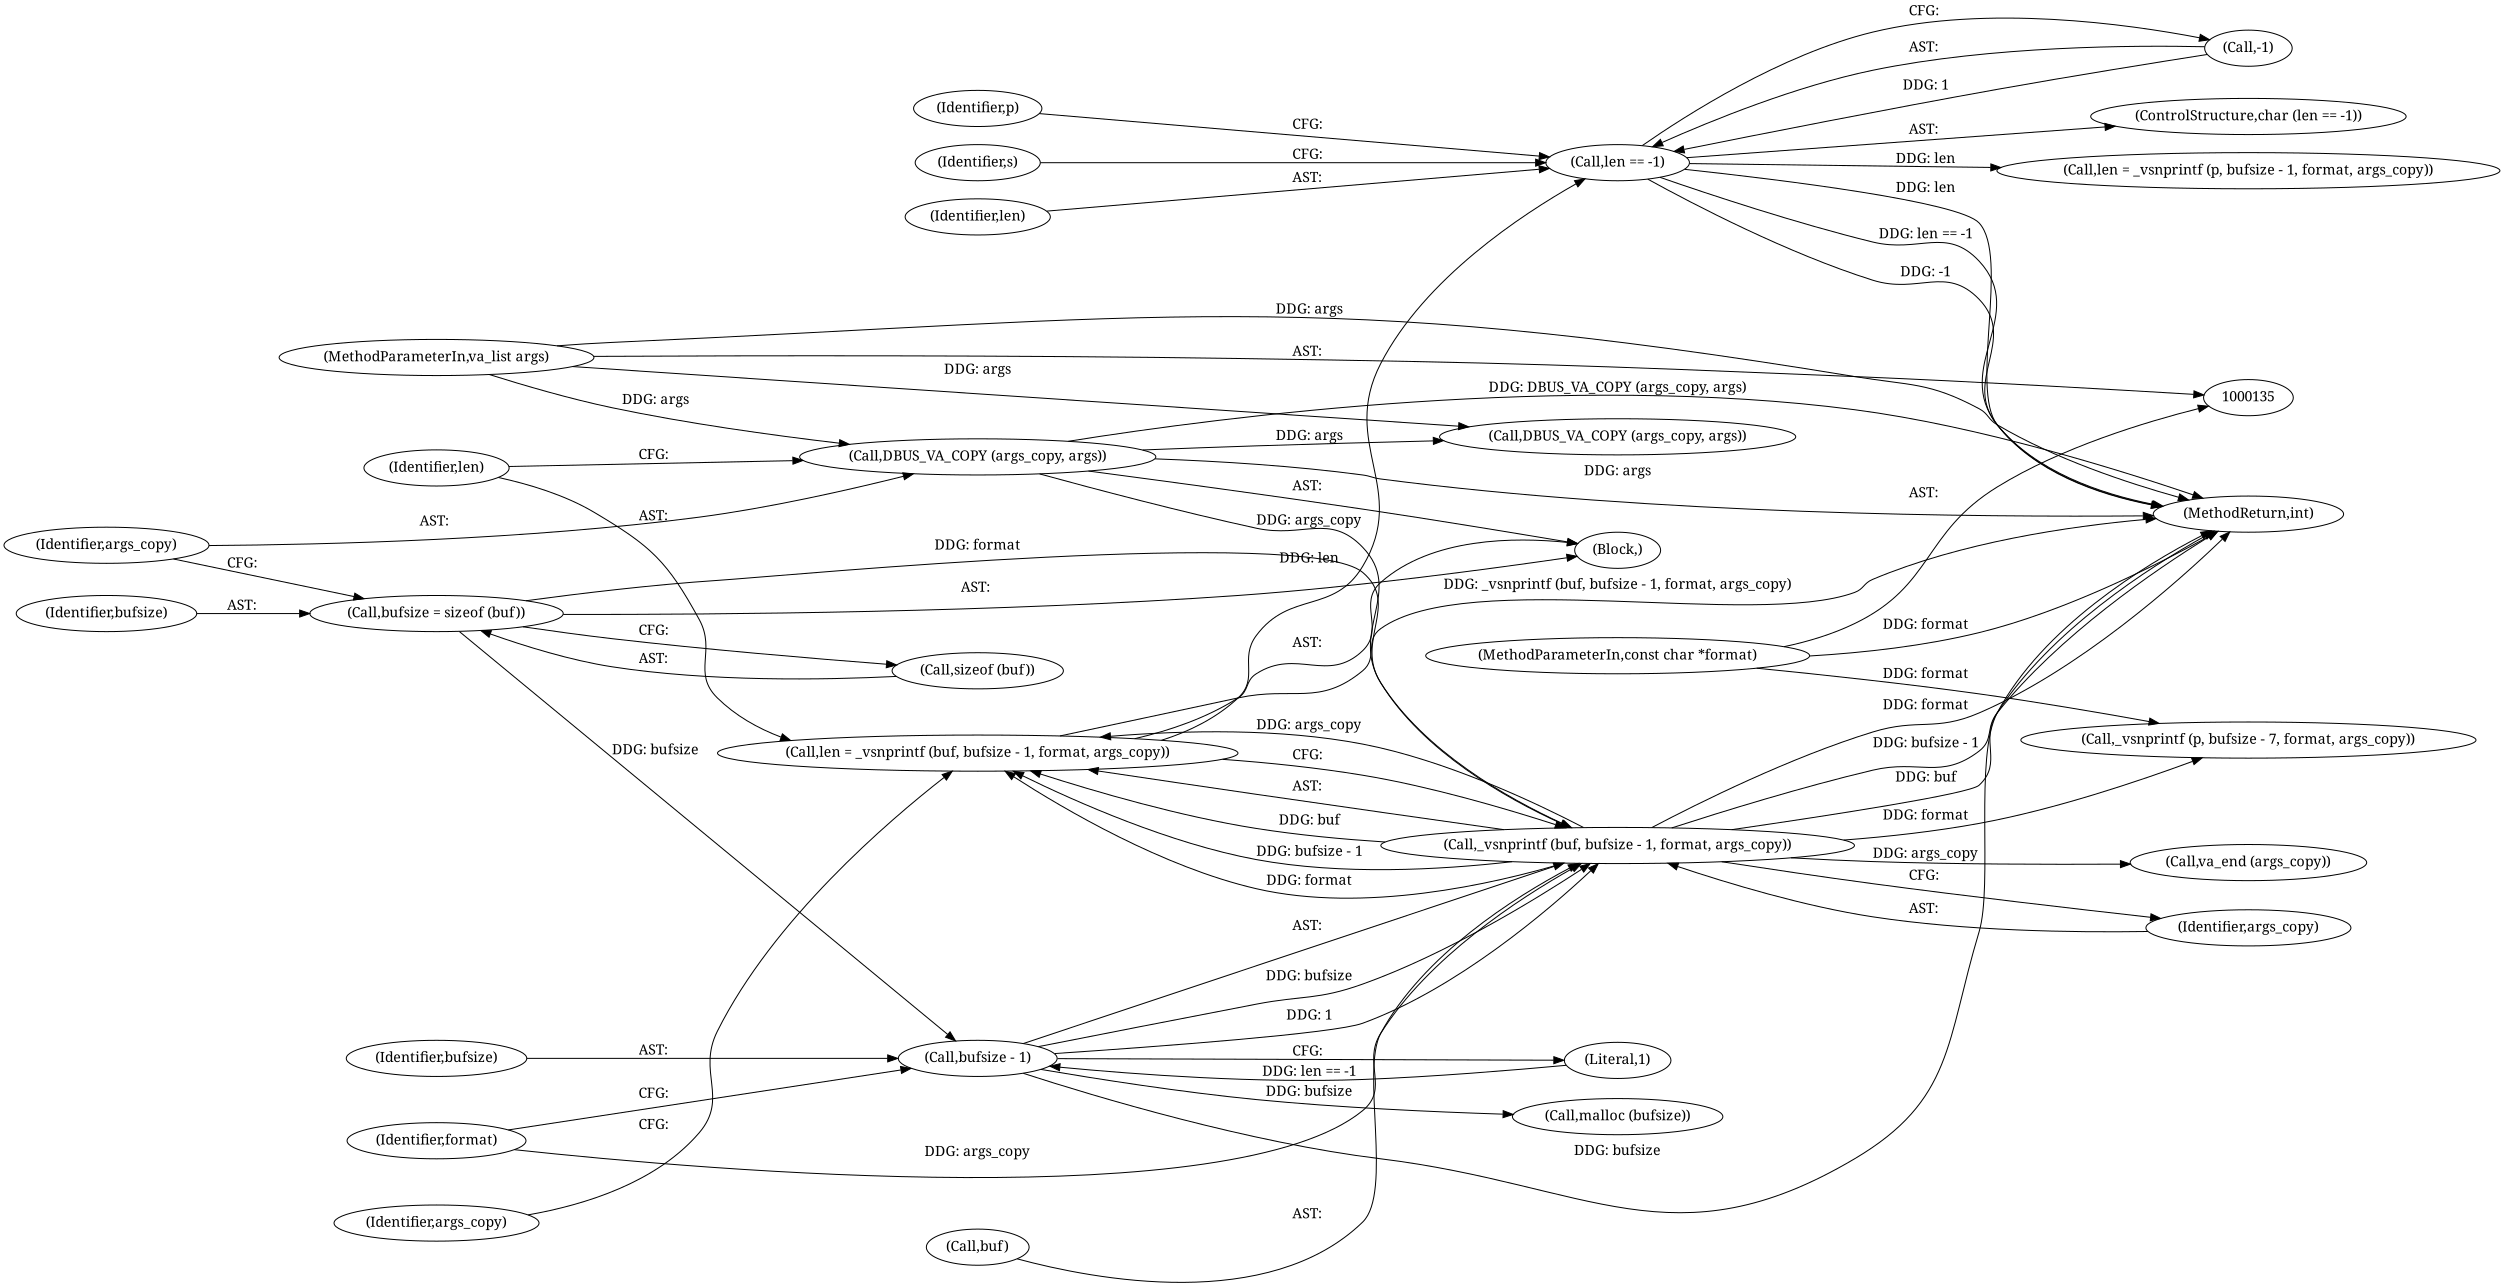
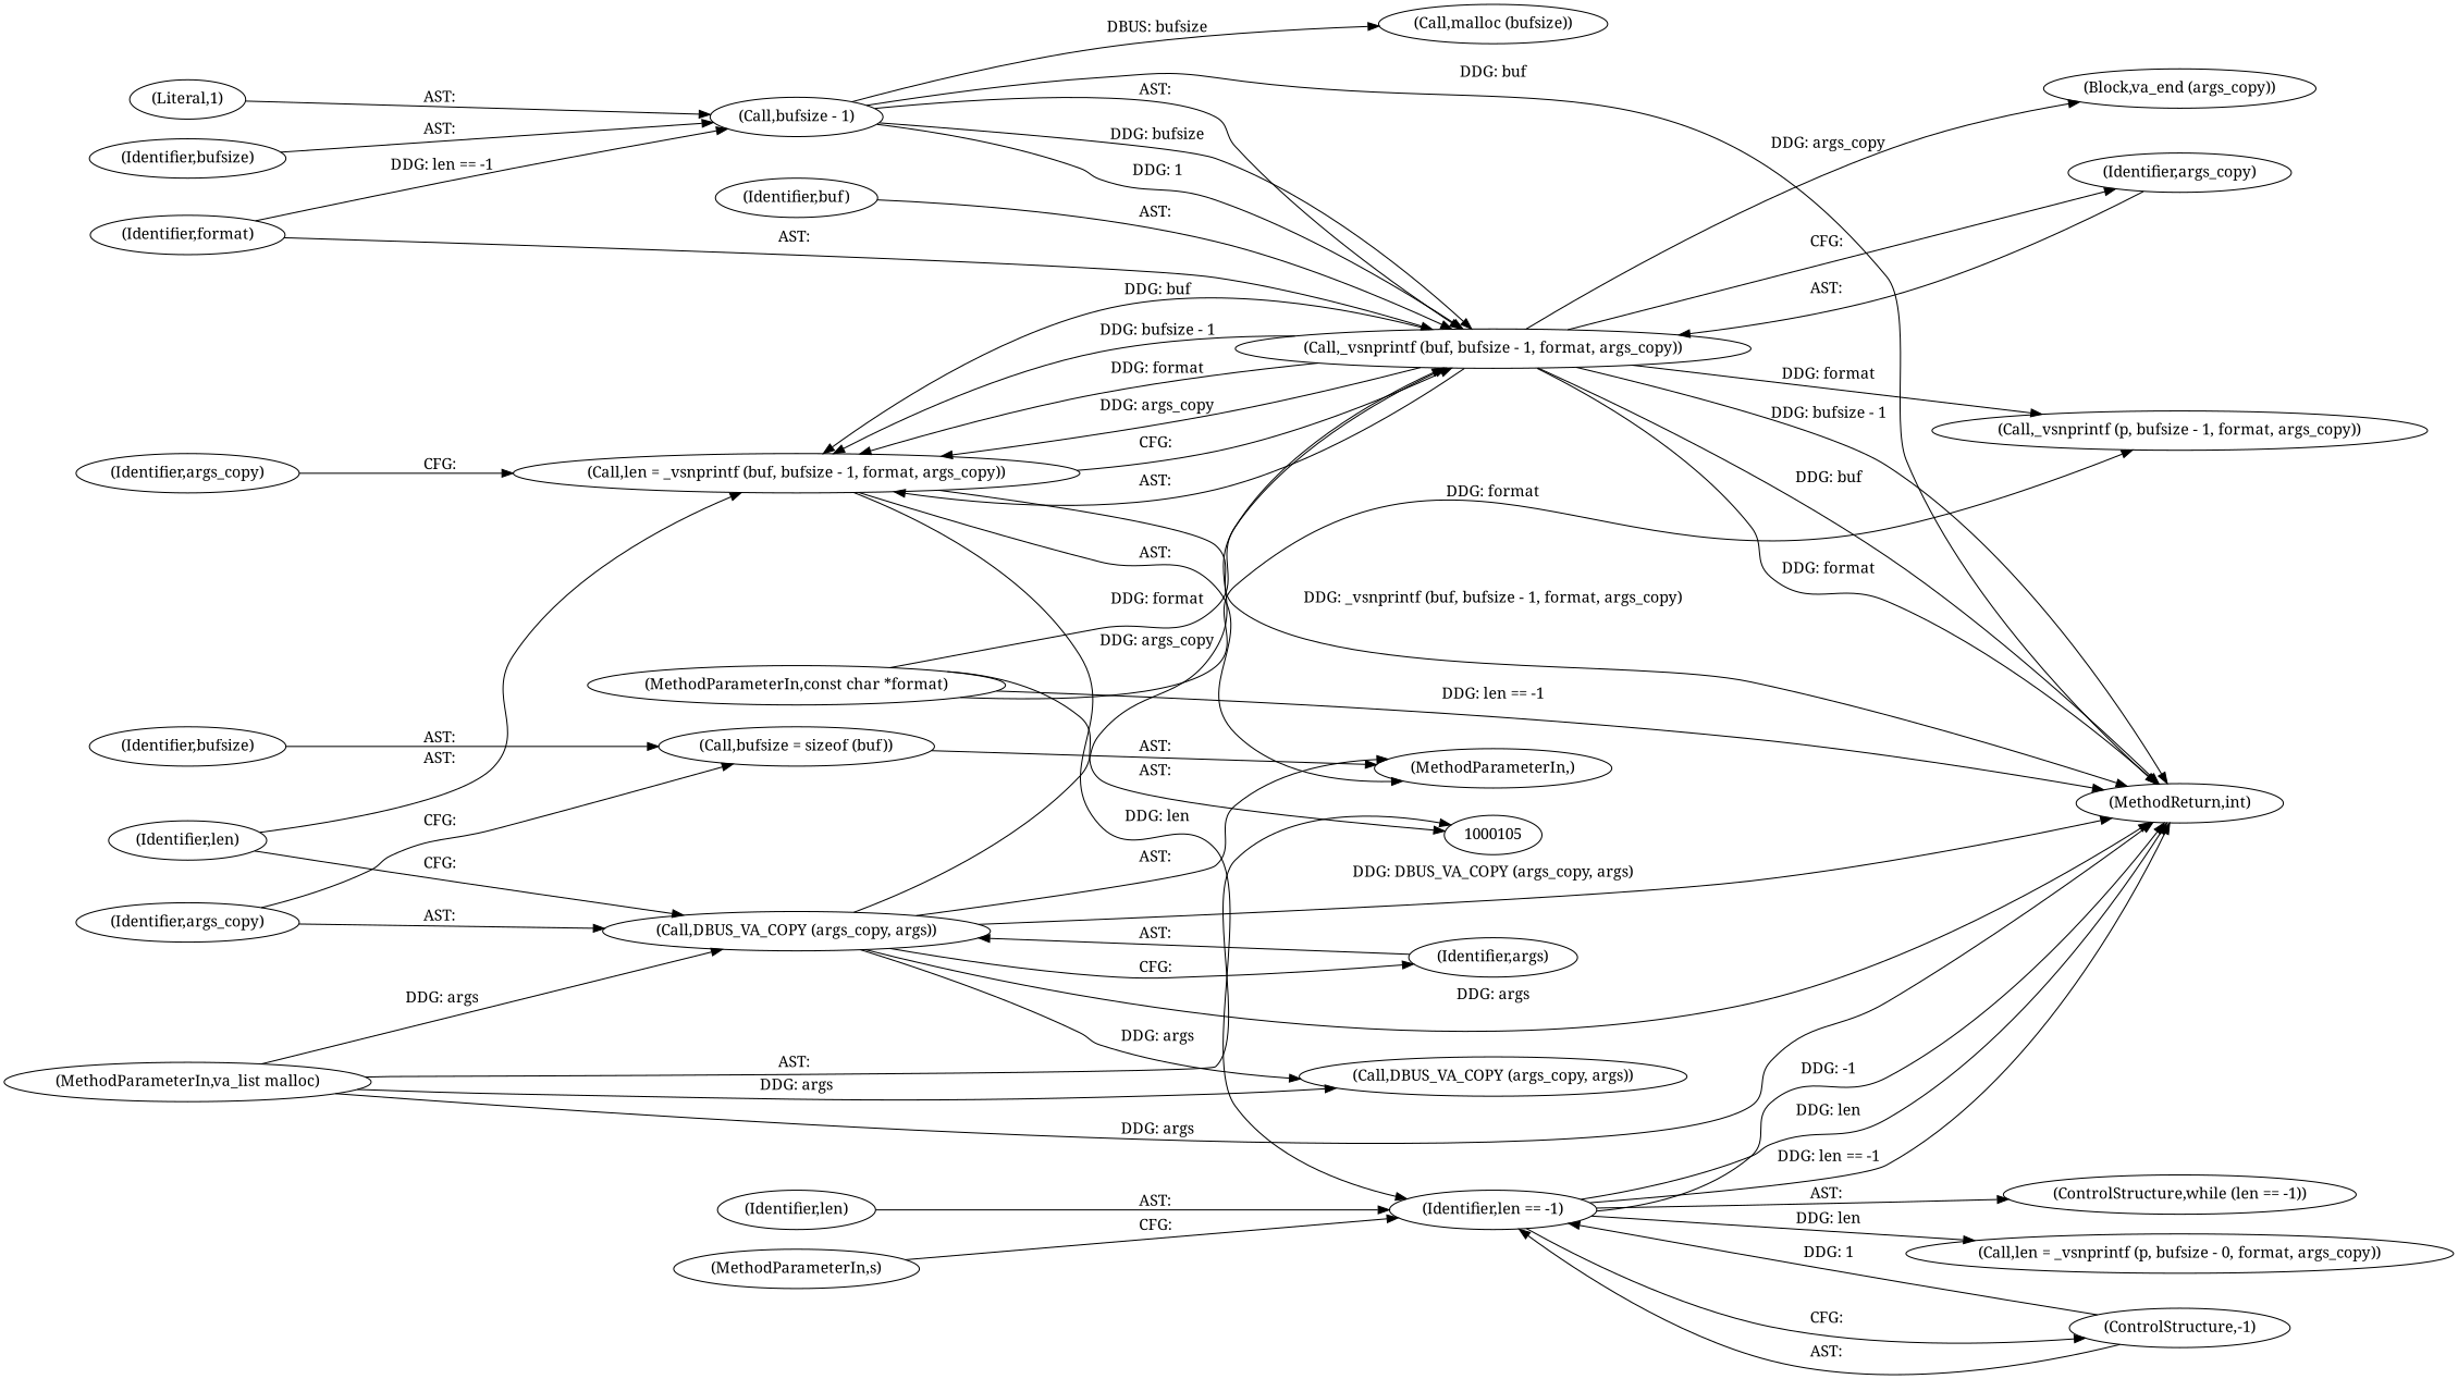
  digraph {
    fontname="Noto Serif"
    rankdir=LR
    node [fontname="Noto Serif"]
    edge [fontname="Noto Serif"]
    n1 [label="(Call,len = _vsnprintf (buf, bufsize - 1, format, args_copy))"]
    n2 [label="(Call,_vsnprintf (buf, bufsize - 1, format, args_copy))"]
-   n3 [label="(Call,len == -1)"]
+   n3 [label="(Identifier,len == -1)"]
    n4 [label="(MethodReturn,int)"]
-   n5 [label="(Block,)"]
-   n6 [label="(Call,_vsnprintf (p, bufsize - 7, format, args_copy))"]
-   n7 [label="(Call,va_end (args_copy))"]
+   n5 [label="(MethodParameterIn,)"]
+   n6 [label="(Call,_vsnprintf (p, bufsize - 1, format, args_copy))"]
+   n7 [label="(Block,va_end (args_copy))"]
    n8 [label="(Identifier,args_copy)"]
-   n9 [label="(Call,-1)"]
-   n10 [label="(ControlStructure,char (len == -1))"]
-   n11 [label="(Call,len = _vsnprintf (p, bufsize - 1, format, args_copy))"]
+   n9 [label="(ControlStructure,-1)"]
+   n10 [label="(ControlStructure,while (len == -1))"]
+   n11 [label="(Call,len = _vsnprintf (p, bufsize - 0, format, args_copy))"]
    n12 [label="(Call,bufsize - 1)"]
    n13 [label="(Literal,1)"]
    n14 [label="(Call,malloc (bufsize))"]
    n15 [label="(Call,bufsize = sizeof (buf))"]
-   n16 [label="(Call,sizeof (buf))"]
    n17 [label="(MethodParameterIn,const char *format)"]
-   1000105 [label=1000135]
+   1000105
    n19 [label="(Call,DBUS_VA_COPY (args_copy, args))"]
    n20 [label="(Call,DBUS_VA_COPY (args_copy, args))"]
-   n22 [label="(MethodParameterIn,va_list args)"]
+   n21 [label="(Identifier,args)"]
+   n22 [label="(MethodParameterIn,va_list malloc)"]
    n23 [label="(Identifier,bufsize)"]
-   n24 [label="(Identifier,p)"]
-   n25 [label="(Identifier,s)"]
-   n26 [label="(Call,buf)"]
+   n25 [label="(MethodParameterIn,s)"]
+   n26 [label="(Identifier,buf)"]
    n27 [label="(Identifier,format)"]
    n28 [label="(Identifier,bufsize)"]
    n29 [label="(Identifier,args_copy)"]
    n30 [label="(Identifier,len)"]
    n31 [label="(Identifier,len)"]
    n32 [label="(Identifier,args_copy)"]
    n1 -> n2 [label="CFG: "]
    n1 -> n3 [label="DDG: len"]
    n1 -> n4 [label="DDG: _vsnprintf (buf, bufsize - 1, format, args_copy)"]
    n1 -> n5 [label="AST: "]
    n2 -> n1 [label="AST: "]
    n2 -> n1 [label="DDG: buf"]
    n2 -> n1 [label="DDG: bufsize - 1"]
    n2 -> n1 [label="DDG: format"]
    n2 -> n1 [label="DDG: args_copy"]
    n2 -> n4 [label="DDG: buf"]
    n2 -> n4 [label="DDG: format"]
    n2 -> n4 [label="DDG: bufsize - 1"]
    n2 -> n6 [label="DDG: format"]
    n2 -> n7 [label="DDG: args_copy"]
    n2 -> n8 [label="CFG: "]
    n3 -> n4 [label="DDG: len"]
    n3 -> n4 [label="DDG: len == -1"]
    n3 -> n4 [label="DDG: -1"]
    n3 -> n9 [label="CFG: "]
    n3 -> n10 [label="AST: "]
    n3 -> n11 [label="DDG: len"]
    n8 -> n2 [label="AST: "]
    n9 -> n3 [label="AST: "]
    n9 -> n3 [label="DDG: 1"]
    n12 -> n2 [label="AST: "]
    n12 -> n2 [label="DDG: bufsize"]
    n12 -> n2 [label="DDG: 1"]
-   n12 -> n4 [label="DDG: bufsize"]
-   n12 -> n13 [label="CFG: "]
-   n12 -> n14 [label="DDG: bufsize"]
-   n13 -> n12 [label="DDG: len == -1"]
+   n12 -> n4 [label="DDG: buf"]
+   n12 -> n14 [label="DBUS: bufsize"]
+   n13 -> n12 [label="AST: "]
    n15 -> n5 [label="AST: "]
-   n15 -> n12 [label="DDG: bufsize"]
-   n15 -> n16 [label="CFG: "]
-   n16 -> n15 [label="AST: "]
-   n15 -> n2 [label="DDG: format"]
-   n17 -> n4 [label="DDG: format"]
+   n17 -> n2 [label="DDG: format"]
+   n17 -> n4 [label="DDG: len == -1"]
    n17 -> n6 [label="DDG: format"]
    n17 -> 1000105 [label="AST: "]
    n19 -> n2 [label="DDG: args_copy"]
    n19 -> n4 [label="DDG: DBUS_VA_COPY (args_copy, args)"]
    n19 -> n4 [label="DDG: args"]
    n19 -> n5 [label="AST: "]
    n19 -> n20 [label="DDG: args"]
+   n19 -> n21 [label="CFG: "]
+   n21 -> n19 [label="AST: "]
    n22 -> n4 [label="DDG: args"]
    n22 -> 1000105 [label="AST: "]
    n22 -> n19 [label="DDG: args"]
    n22 -> n20 [label="DDG: args"]
    n23 -> n12 [label="AST: "]
-   n24 -> n3 [label="CFG: "]
    n25 -> n3 [label="CFG: "]
    n26 -> n2 [label="AST: "]
-   n27 -> n2 [label="DDG: args_copy"]
-   n27 -> n12 [label="CFG: "]
+   n27 -> n2 [label="AST: "]
+   n27 -> n12 [label="DDG: len == -1"]
    n28 -> n15 [label="AST: "]
    n29 -> n1 [label="CFG: "]
    n30 -> n1 [label="AST: "]
    n30 -> n19 [label="CFG: "]
    n31 -> n3 [label="AST: "]
    n32 -> n15 [label="CFG: "]
    n32 -> n19 [label="AST: "]
  }
